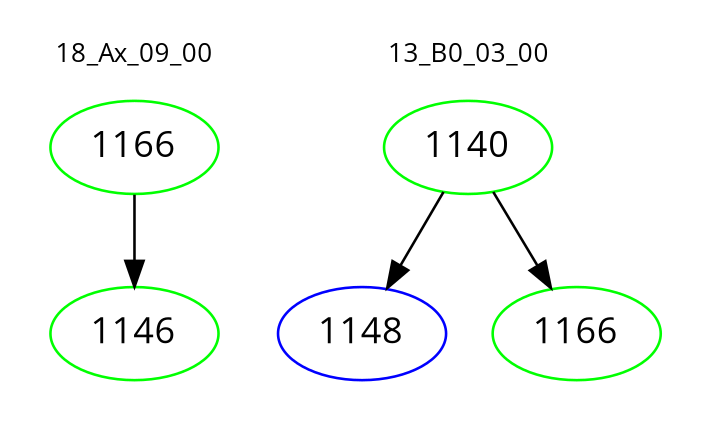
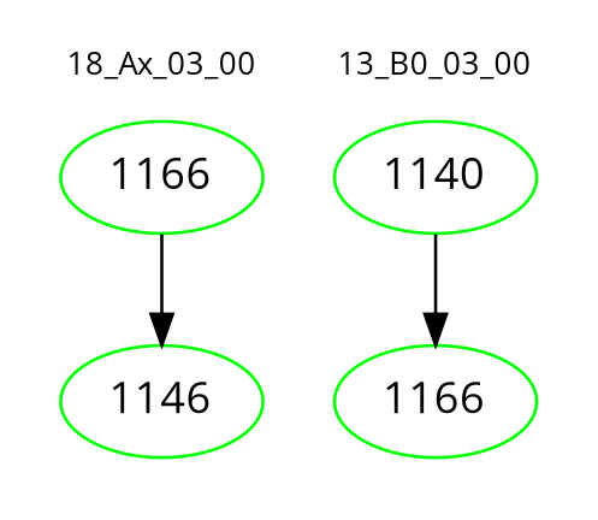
  digraph {
    fontname="Open Sans"
    node [color=green fontname="Open Sans"]
    edge [color=black fontname="Open Sans"]
    n1 [label=1166]
    n2 [label=1146]
    n3 [label=1140]
-   n4 [color=blue label=1148]
    n5 [label=1166]
    subgraph cluster_1 {
      color=white
      fontsize=10
-     label="18_Ax_09_00"
+     label="18_Ax_03_00"
      n1
      n2
    }
    subgraph cluster_2 {
      color=white
      fontsize=10
      label="13_B0_03_00"
      n3
-     n4
      n5
    }
    n1 -> n2
-   n3 -> n4
    n3 -> n5
  }
